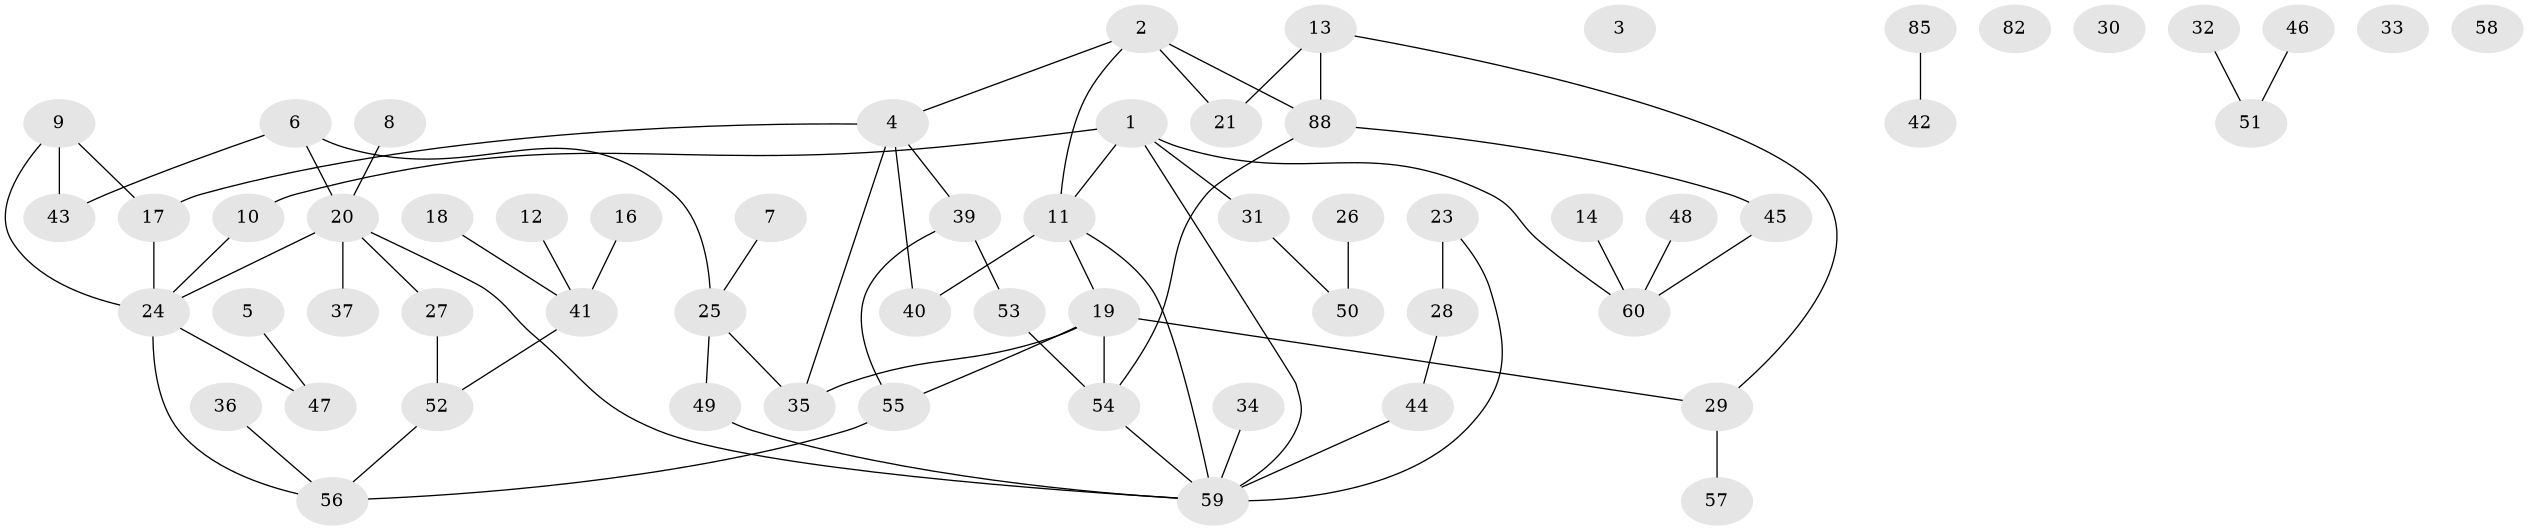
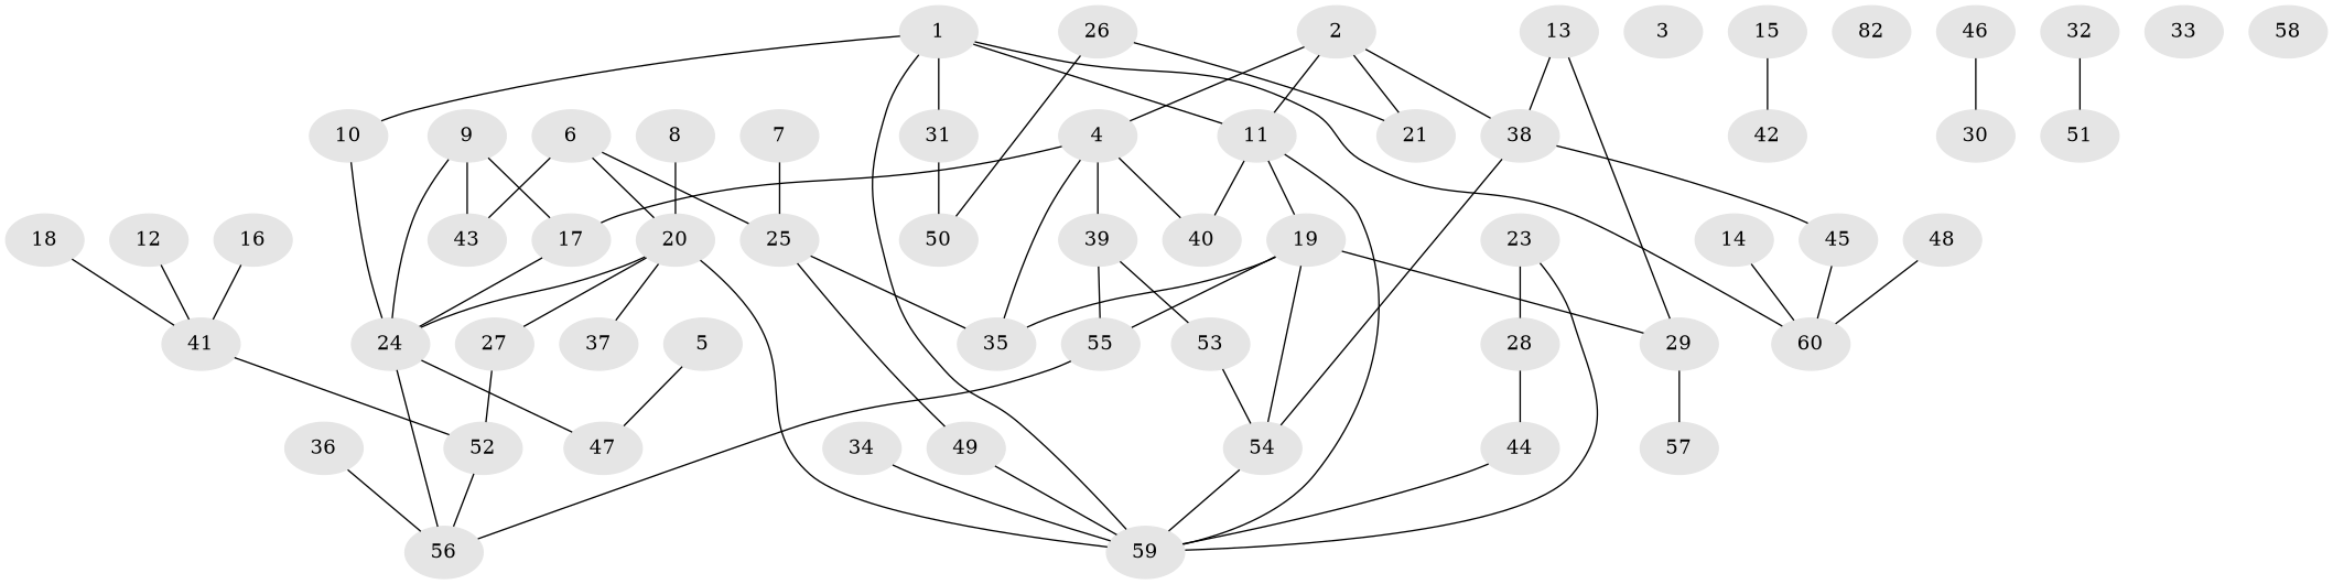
  graph {
    node [color=gray90 style=filled]
    1
    10
    11
    31
    59
    60
    24
    19
    40
    50
    2
    4
    21
-   38 [label=88]
+   38
    17
    35
    39
    54
    45
    3
    29
    55
    53
    5
    47
    7
    25
    6
    20
    43
    27
    37
    49
    8
    9
    56
    12
    41
    52
    13
    57
    14
-   15 [label=85]
+   15
    42
    16
    18
    n47 [label=82]
    23
    28
    44
    26
    30
    32
    51
    33
    34
    36
    46
    48
    58
    1 -- 10
    1 -- 11
    1 -- 31
    1 -- 59
    1 -- 60
    10 -- 24
    11 -- 59
    11 -- 19
    11 -- 40
    31 -- 50
    24 -- 47
    24 -- 56
    19 -- 35
    19 -- 54
    19 -- 29
    19 -- 55
    2 -- 11
    2 -- 4
    2 -- 21
    2 -- 38
    4 -- 40
    4 -- 17
    4 -- 35
    4 -- 39
    38 -- 54
    38 -- 45
    17 -- 24
    39 -- 55
    39 -- 53
    54 -- 59
    45 -- 60
    29 -- 57
    55 -- 56
    53 -- 54
    5 -- 47
    7 -- 25
    25 -- 35
    25 -- 49
    6 -- 25
    6 -- 20
    6 -- 43
    20 -- 59
    20 -- 24
    20 -- 27
    20 -- 37
    27 -- 52
    49 -- 59
    8 -- 20
    9 -- 24
    9 -- 17
    9 -- 43
    12 -- 41
    41 -- 52
    52 -- 56
-   13 -- 21
+   26 -- 21
    13 -- 38
    13 -- 29
    14 -- 60
    15 -- 42
    16 -- 41
    18 -- 41
    23 -- 59
    23 -- 28
    28 -- 44
    44 -- 59
    26 -- 50
    32 -- 51
    34 -- 59
    36 -- 56
-   46 -- 51
+   46 -- 30
    48 -- 60
  }
